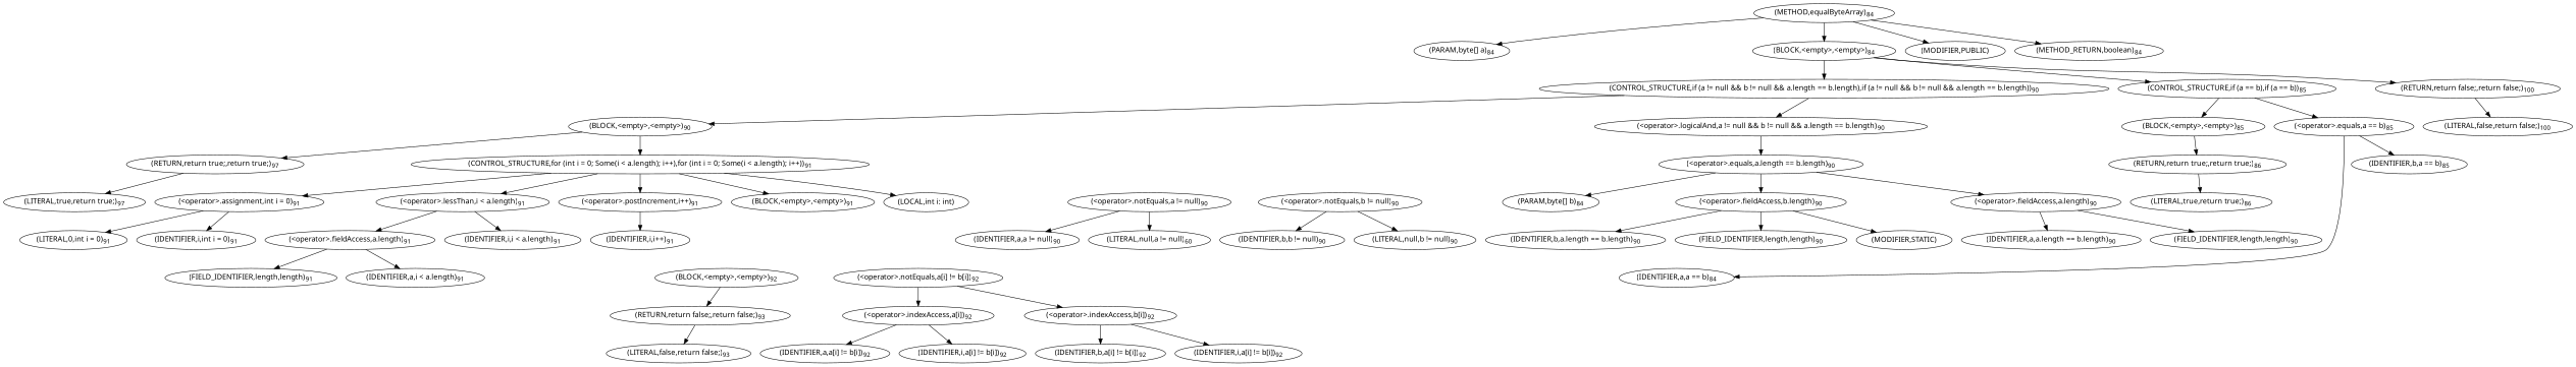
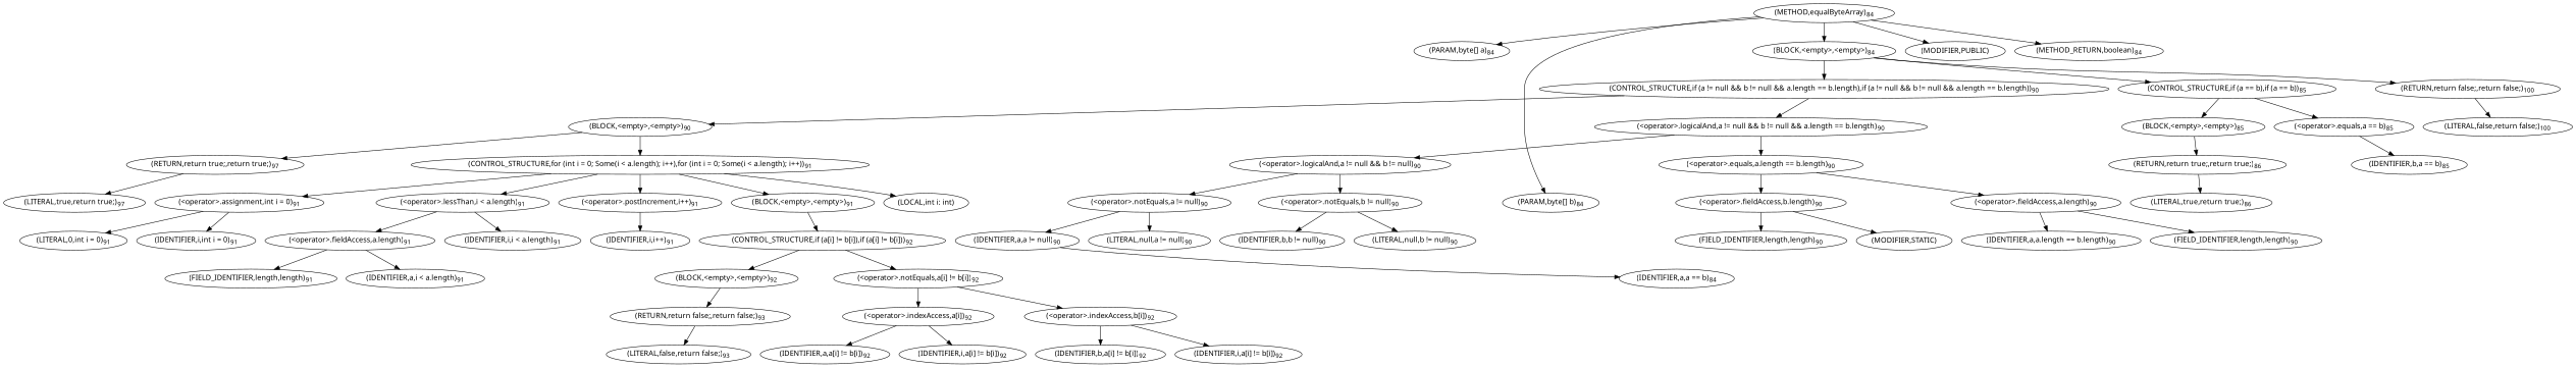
  digraph {
    fontname="Noto Sans"
    node [fontname="Noto Sans"]
    edge [fontname="Noto Sans"]
    n1 [label=<(METHOD,equalByteArray)<SUB>84</SUB>>]
    n2 [label=<(PARAM,byte[] a)<SUB>84</SUB>>]
    n3 [label=<(PARAM,byte[] b)<SUB>84</SUB>>]
    n4 [label=<(BLOCK,&lt;empty&gt;,&lt;empty&gt;)<SUB>84</SUB>>]
    n5 [label=<(MODIFIER,PUBLIC)>]
    n6 [label=<(METHOD_RETURN,boolean)<SUB>84</SUB>>]
    n7 [label=<(CONTROL_STRUCTURE,if (a == b),if (a == b))<SUB>85</SUB>>]
    n8 [label=<(CONTROL_STRUCTURE,if (a != null &amp;&amp; b != null &amp;&amp; a.length == b.length),if (a != null &amp;&amp; b != null &amp;&amp; a.length == b.length))<SUB>90</SUB>>]
    n9 [label=<(RETURN,return false;,return false;)<SUB>100</SUB>>]
    n10 [label=<(MODIFIER,STATIC)>]
    n11 [label=<(&lt;operator&gt;.equals,a == b)<SUB>85</SUB>>]
    n12 [label=<(BLOCK,&lt;empty&gt;,&lt;empty&gt;)<SUB>85</SUB>>]
    n13 [label=<(&lt;operator&gt;.logicalAnd,a != null &amp;&amp; b != null &amp;&amp; a.length == b.length)<SUB>90</SUB>>]
    n14 [label=<(BLOCK,&lt;empty&gt;,&lt;empty&gt;)<SUB>90</SUB>>]
    n15 [label=<(LITERAL,false,return false;)<SUB>100</SUB>>]
    n16 [label=<(IDENTIFIER,a,a == b)<SUB>84</SUB>>]
    n17 [label=<(IDENTIFIER,b,a == b)<SUB>85</SUB>>]
    n18 [label=<(RETURN,return true;,return true;)<SUB>86</SUB>>]
    n19 [label=<(LITERAL,true,return true;)<SUB>86</SUB>>]
+   n20 [label=<(&lt;operator&gt;.logicalAnd,a != null &amp;&amp; b != null)<SUB>90</SUB>>]
    n21 [label=<(&lt;operator&gt;.equals,a.length == b.length)<SUB>90</SUB>>]
    n22 [label=<(CONTROL_STRUCTURE,for (int i = 0; Some(i &lt; a.length); i++),for (int i = 0; Some(i &lt; a.length); i++))<SUB>91</SUB>>]
    n23 [label=<(RETURN,return true;,return true;)<SUB>97</SUB>>]
    n24 [label=<(&lt;operator&gt;.notEquals,a != null)<SUB>90</SUB>>]
    n25 [label=<(&lt;operator&gt;.notEquals,b != null)<SUB>90</SUB>>]
    n26 [label=<(&lt;operator&gt;.fieldAccess,a.length)<SUB>90</SUB>>]
    n27 [label=<(&lt;operator&gt;.fieldAccess,b.length)<SUB>90</SUB>>]
    n28 [label=<(IDENTIFIER,a,a != null)<SUB>90</SUB>>]
-   n29 [label=<(LITERAL,null,a != null)<SUB>60</SUB>>]
+   n29 [label=<(LITERAL,null,a != null)<SUB>90</SUB>>]
    n30 [label=<(IDENTIFIER,b,b != null)<SUB>90</SUB>>]
    n31 [label=<(LITERAL,null,b != null)<SUB>90</SUB>>]
    n32 [label=<(IDENTIFIER,a,a.length == b.length)<SUB>90</SUB>>]
    n33 [label=<(FIELD_IDENTIFIER,length,length)<SUB>90</SUB>>]
-   n34 [label=<(IDENTIFIER,b,a.length == b.length)<SUB>90</SUB>>]
    n35 [label=<(FIELD_IDENTIFIER,length,length)<SUB>90</SUB>>]
    n36 [label=<(LOCAL,int i: int)>]
    n37 [label=<(&lt;operator&gt;.assignment,int i = 0)<SUB>91</SUB>>]
    n38 [label=<(&lt;operator&gt;.lessThan,i &lt; a.length)<SUB>91</SUB>>]
    n39 [label=<(&lt;operator&gt;.postIncrement,i++)<SUB>91</SUB>>]
    n40 [label=<(BLOCK,&lt;empty&gt;,&lt;empty&gt;)<SUB>91</SUB>>]
    n41 [label=<(LITERAL,true,return true;)<SUB>97</SUB>>]
    n42 [label=<(IDENTIFIER,i,int i = 0)<SUB>91</SUB>>]
    n43 [label=<(LITERAL,0,int i = 0)<SUB>91</SUB>>]
    n44 [label=<(IDENTIFIER,i,i &lt; a.length)<SUB>91</SUB>>]
    n45 [label=<(&lt;operator&gt;.fieldAccess,a.length)<SUB>91</SUB>>]
    n46 [label=<(IDENTIFIER,i,i++)<SUB>91</SUB>>]
+   n47 [label=<(CONTROL_STRUCTURE,if (a[i] != b[i]),if (a[i] != b[i]))<SUB>92</SUB>>]
    n48 [label=<(IDENTIFIER,a,i &lt; a.length)<SUB>91</SUB>>]
    n49 [label=<(FIELD_IDENTIFIER,length,length)<SUB>91</SUB>>]
    n50 [label=<(&lt;operator&gt;.notEquals,a[i] != b[i])<SUB>92</SUB>>]
    n51 [label=<(BLOCK,&lt;empty&gt;,&lt;empty&gt;)<SUB>92</SUB>>]
    n52 [label=<(&lt;operator&gt;.indexAccess,a[i])<SUB>92</SUB>>]
    n53 [label=<(&lt;operator&gt;.indexAccess,b[i])<SUB>92</SUB>>]
    n54 [label=<(RETURN,return false;,return false;)<SUB>93</SUB>>]
    n55 [label=<(IDENTIFIER,a,a[i] != b[i])<SUB>92</SUB>>]
    n56 [label=<(IDENTIFIER,i,a[i] != b[i])<SUB>92</SUB>>]
    n57 [label=<(IDENTIFIER,b,a[i] != b[i])<SUB>92</SUB>>]
    n58 [label=<(IDENTIFIER,i,a[i] != b[i])<SUB>92</SUB>>]
    n59 [label=<(LITERAL,false,return false;)<SUB>93</SUB>>]
    n1 -> n2
-   n21 -> n3
+   n1 -> n3
    n1 -> n4
    n1 -> n5
    n1 -> n6
    n4 -> n7
    n4 -> n8
    n4 -> n9
    n7 -> n11
    n7 -> n12
    n8 -> n13
    n8 -> n14
    n9 -> n15
-   n11 -> n16
+   n28 -> n16
    n11 -> n17
    n12 -> n18
+   n13 -> n20
    n13 -> n21
    n14 -> n22
    n14 -> n23
    n18 -> n19
+   n20 -> n24
+   n20 -> n25
    n21 -> n26
    n21 -> n27
    n22 -> n36
    n22 -> n37
    n22 -> n38
    n22 -> n39
    n22 -> n40
    n23 -> n41
    n24 -> n28
    n24 -> n29
    n25 -> n30
    n25 -> n31
    n26 -> n32
    n26 -> n33
    n27 -> n10
-   n27 -> n34
    n27 -> n35
    n37 -> n42
    n37 -> n43
    n38 -> n44
    n38 -> n45
    n39 -> n46
+   n40 -> n47
    n45 -> n48
    n45 -> n49
+   n47 -> n50
+   n47 -> n51
    n50 -> n52
    n50 -> n53
    n51 -> n54
    n52 -> n55
    n52 -> n56
    n53 -> n57
    n53 -> n58
    n54 -> n59
  }
